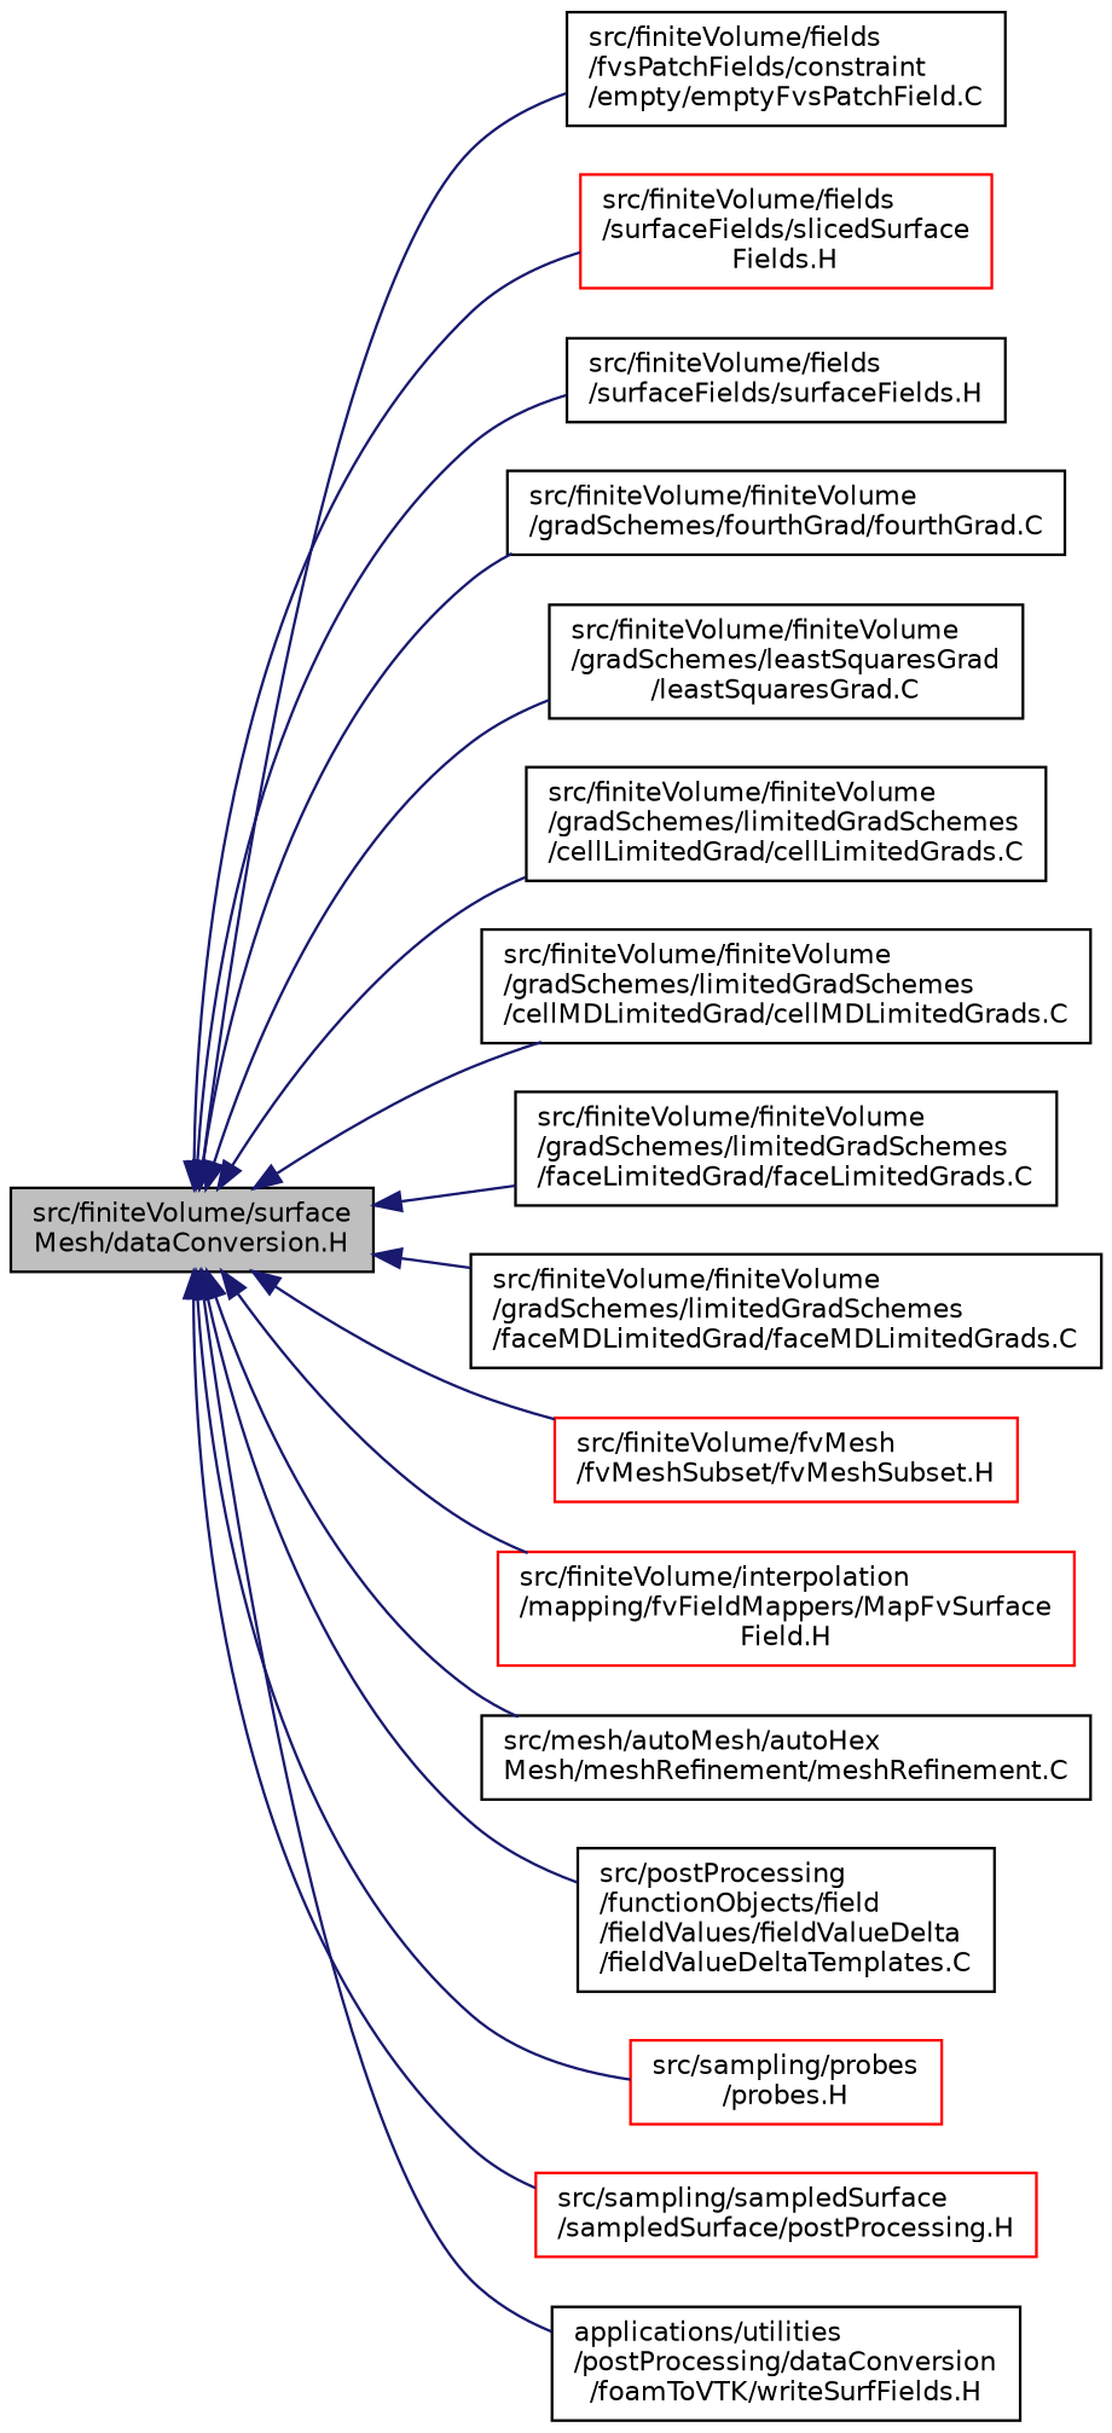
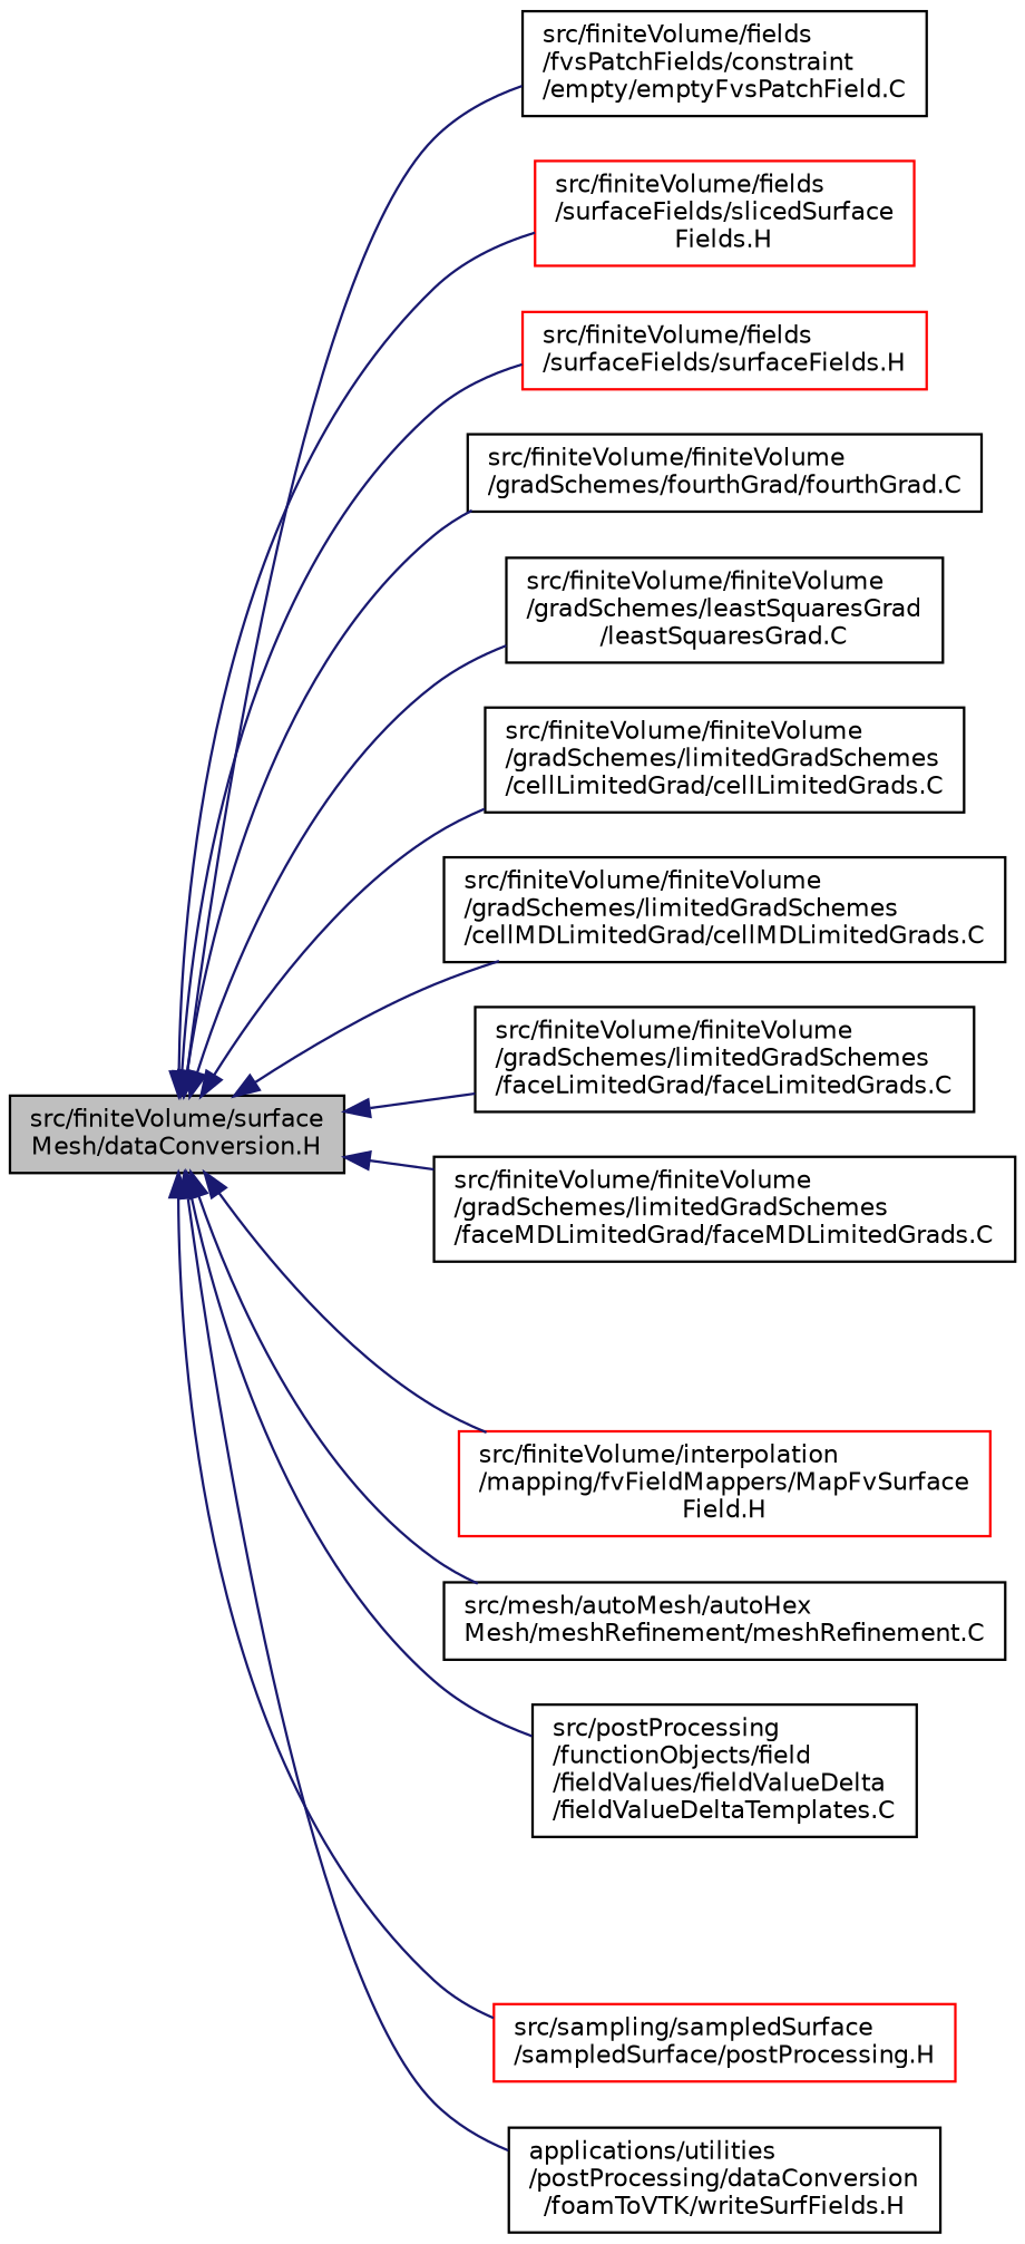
  digraph {
    fontname="DejaVu Sans"
    rankdir=LR
    node [color=black fontname="DejaVu Sans" fontsize=10 shape=record]
    edge [color=midnightblue dir=back fontname="DejaVu Sans" fontsize=10 labelfontname=FreeSans labelfontsize=10 style=solid]
    n1 [fillcolor=grey75 fontcolor=black height=0.2 label="src/finiteVolume/surface\lMesh/dataConversion.H" style=filled width=0.4]
    n2 [height=0.2 label="src/finiteVolume/fields\l/fvsPatchFields/constraint\l/empty/emptyFvsPatchField.C" width=0.4]
    n3 [color=red height=0.2 label="src/finiteVolume/fields\l/surfaceFields/slicedSurface\lFields.H" width=0.4]
-   n4 [height=0.2 label="src/finiteVolume/fields\l/surfaceFields/surfaceFields.H" width=0.4]
+   n4 [color=red height=0.2 label="src/finiteVolume/fields\l/surfaceFields/surfaceFields.H" width=0.4]
    n5 [height=0.2 label="src/finiteVolume/finiteVolume\l/gradSchemes/fourthGrad/fourthGrad.C" width=0.4]
    n6 [height=0.2 label="src/finiteVolume/finiteVolume\l/gradSchemes/leastSquaresGrad\l/leastSquaresGrad.C" width=0.4]
    n7 [height=0.2 label="src/finiteVolume/finiteVolume\l/gradSchemes/limitedGradSchemes\l/cellLimitedGrad/cellLimitedGrads.C" width=0.4]
    n8 [height=0.2 label="src/finiteVolume/finiteVolume\l/gradSchemes/limitedGradSchemes\l/cellMDLimitedGrad/cellMDLimitedGrads.C" width=0.4]
    n9 [height=0.2 label="src/finiteVolume/finiteVolume\l/gradSchemes/limitedGradSchemes\l/faceLimitedGrad/faceLimitedGrads.C" width=0.4]
    n10 [height=0.2 label="src/finiteVolume/finiteVolume\l/gradSchemes/limitedGradSchemes\l/faceMDLimitedGrad/faceMDLimitedGrads.C" width=0.4]
-   n11 [color=red height=0.2 label="src/finiteVolume/fvMesh\l/fvMeshSubset/fvMeshSubset.H" width=0.4]
    n12 [color=red height=0.2 label="src/finiteVolume/interpolation\l/mapping/fvFieldMappers/MapFvSurface\lField.H" width=0.4]
    n13 [height=0.2 label="src/mesh/autoMesh/autoHex\lMesh/meshRefinement/meshRefinement.C" width=0.4]
    n14 [height=0.2 label="src/postProcessing\l/functionObjects/field\l/fieldValues/fieldValueDelta\l/fieldValueDeltaTemplates.C" width=0.4]
-   n15 [color=red height=0.2 label="src/sampling/probes\l/probes.H" width=0.4]
    n16 [color=red height=0.2 label="src/sampling/sampledSurface\l/sampledSurface/postProcessing.H" width=0.4]
    n17 [height=0.2 label="applications/utilities\l/postProcessing/dataConversion\l/foamToVTK/writeSurfFields.H" width=0.4]
    n1 -> n2
    n1 -> n3
    n1 -> n4
    n1 -> n5
    n1 -> n6
    n1 -> n7
    n1 -> n8
    n1 -> n9
    n1 -> n10
-   n1 -> n11
    n1 -> n12
    n1 -> n13
    n1 -> n14
-   n1 -> n15
    n1 -> n16
    n1 -> n17
  }
